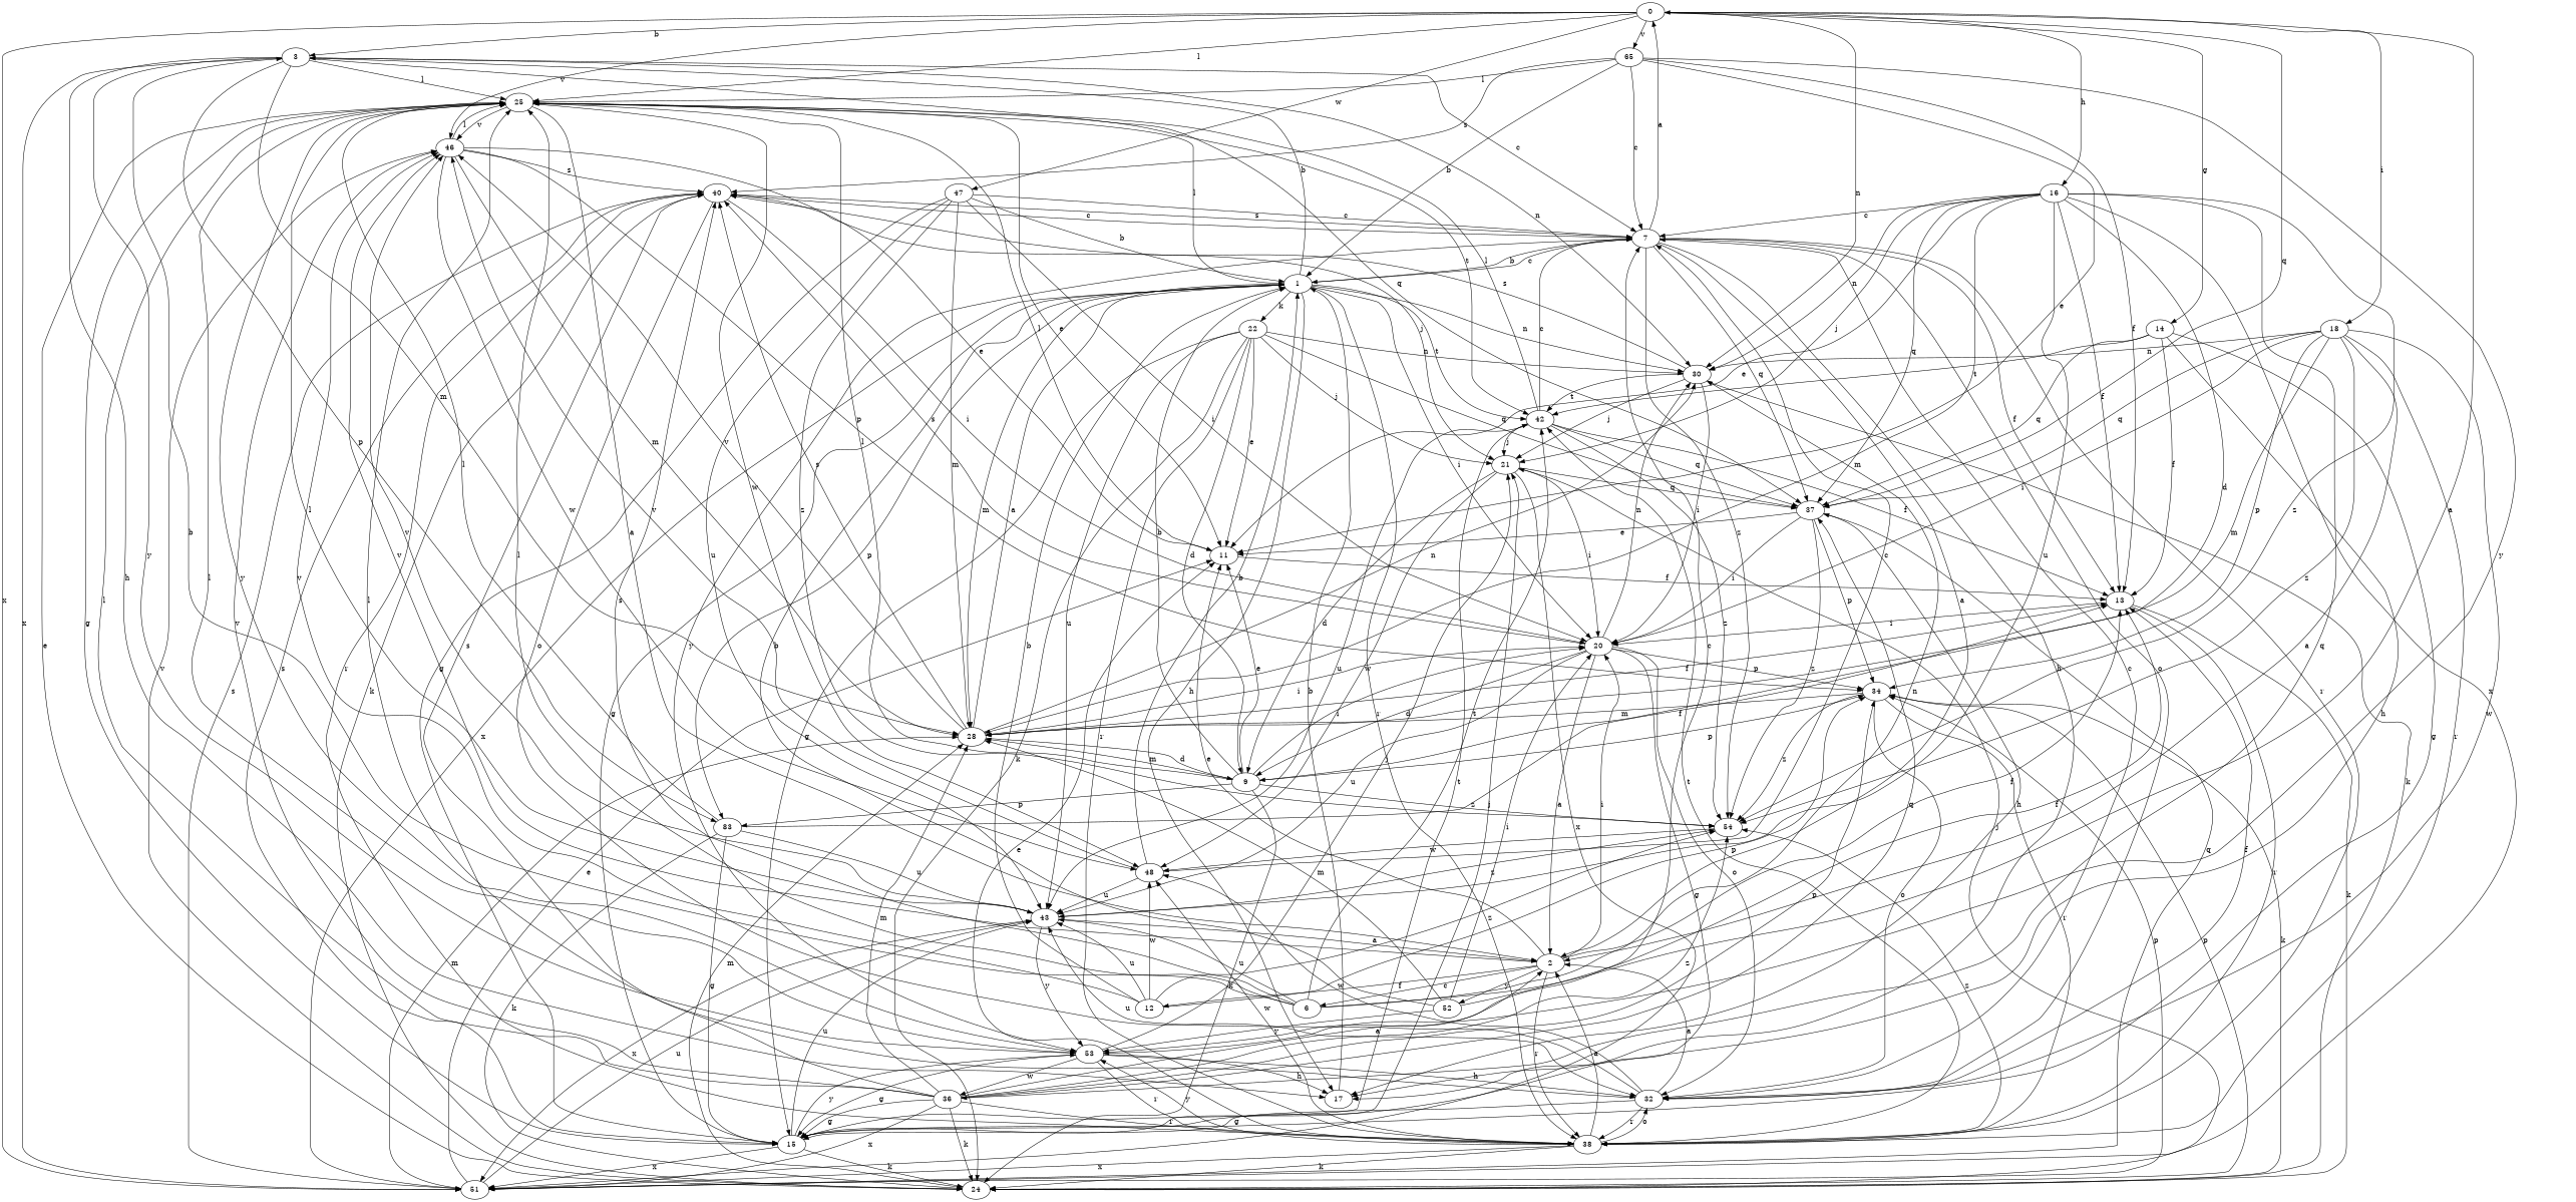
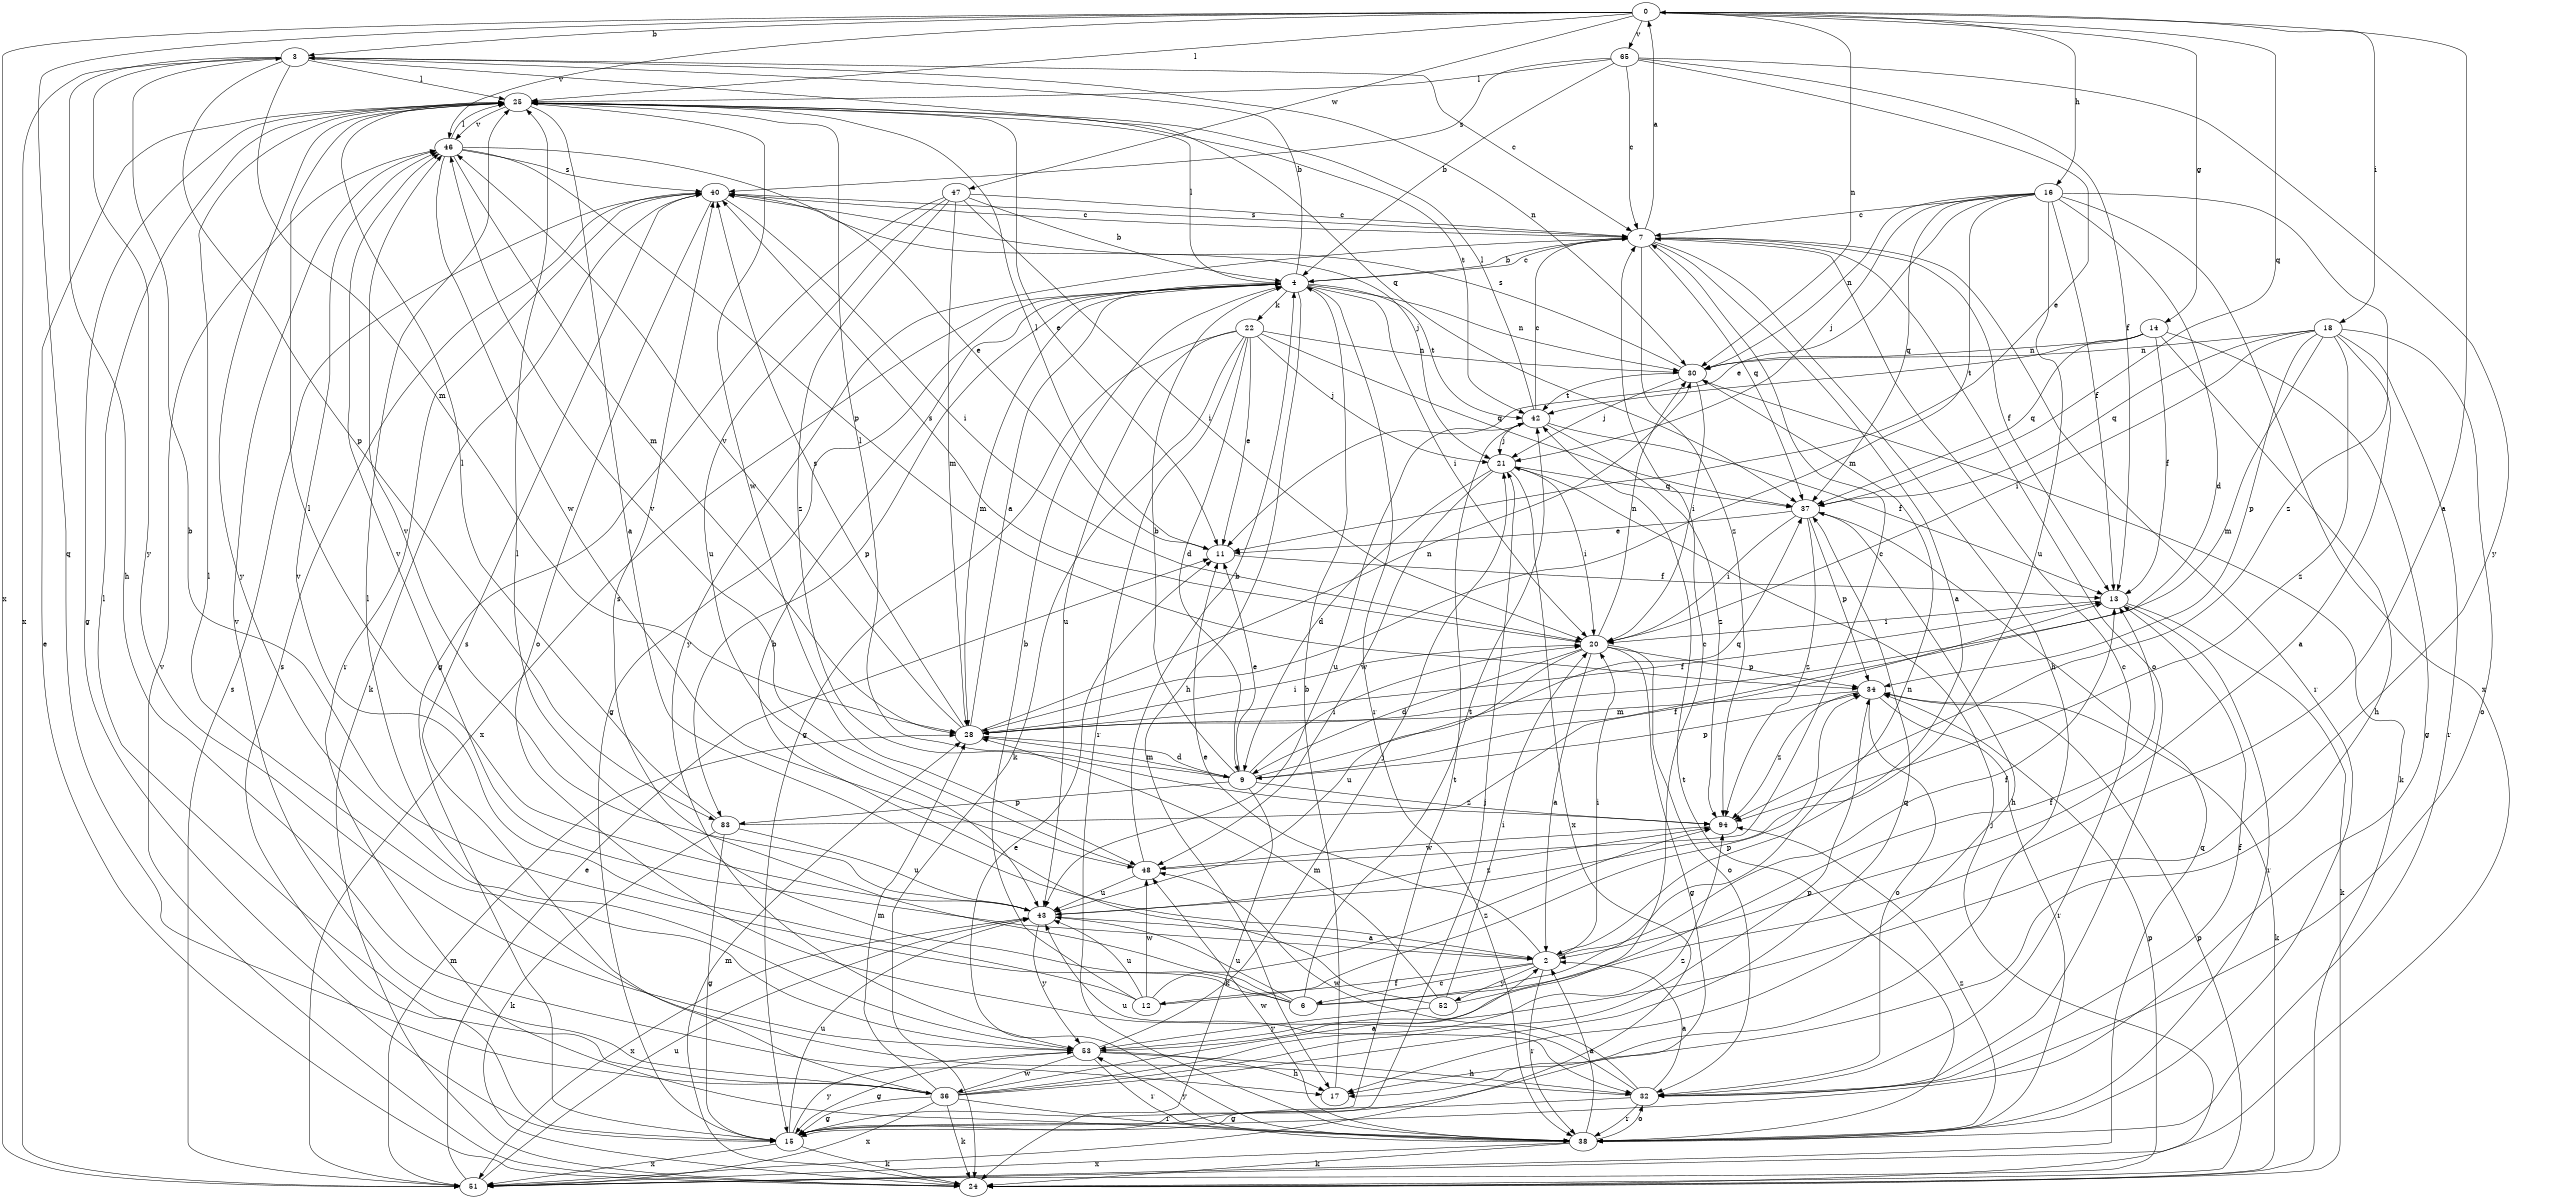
  strict digraph {
    0
    3
    14
    16
    18
    25
    30
    36
    37
    n10 [label=65]
    46
    47
    51
    7
    17
    28
    n17 [label=83]
    53
    13
    15
    42
    11
    43
-   54
+   54 [label=94]
    9
    21
    2
    20
    38
    32
    34
    48
    40
    24
-   4 [label=1]
+   4
    6
    12
    52
    22
    0 -> 3 [label=b]
    0 -> 14 [label=g]
    0 -> 16 [label=h]
    0 -> 18 [label=i]
    0 -> 25 [label=l]
    0 -> 30 [label=n]
-   16 -> 36 [label=q]
+   0 -> 36 [label=q]
    0 -> 37 [label=q]
    0 -> n10 [label=v]
    0 -> 46 [label=v]
    0 -> 47 [label=w]
    0 -> 51 [label=x]
    3 -> 25 [label=l]
    3 -> 30 [label=n]
    3 -> 37 [label=q]
    3 -> 51 [label=x]
    3 -> 7 [label=c]
    3 -> 17 [label=h]
    3 -> 28 [label=m]
    3 -> n17 [label=p]
    3 -> 53 [label=y]
+   14 -> 30 [label=n]
    14 -> 37 [label=q]
    14 -> 17 [label=h]
    14 -> 13 [label=f]
    14 -> 15 [label=g]
    14 -> 42 [label=t]
    16 -> 30 [label=n]
    16 -> 37 [label=q]
    16 -> 51 [label=x]
    16 -> 7 [label=c]
    16 -> 28 [label=m]
    16 -> 13 [label=f]
    16 -> 11 [label=e]
    16 -> 43 [label=u]
    16 -> 54 [label=z]
    16 -> 9 [label=d]
    16 -> 21 [label=j]
    18 -> 30 [label=n]
    18 -> 37 [label=q]
    18 -> 28 [label=m]
    18 -> 54 [label=z]
    18 -> 2 [label=a]
    18 -> 20 [label=i]
    18 -> 38 [label=r]
-   18 -> 32 [label=w]
+   18 -> 32 [label=o]
    18 -> 34 [label=p]
    25 -> 46 [label=v]
    25 -> 53 [label=y]
    25 -> 15 [label=g]
    25 -> 42 [label=t]
    25 -> 11 [label=e]
    25 -> 2 [label=a]
    25 -> 48 [label=w]
    30 -> 42 [label=t]
    30 -> 21 [label=j]
    30 -> 20 [label=i]
    30 -> 40 [label=s]
    30 -> 24 [label=k]
    36 -> 25 [label=l]
    36 -> 37 [label=q]
    36 -> 46 [label=v]
    36 -> 51 [label=x]
    36 -> 28 [label=m]
    36 -> 15 [label=g]
    36 -> 54 [label=z]
    36 -> 2 [label=a]
    36 -> 38 [label=r]
    36 -> 34 [label=p]
    36 -> 40 [label=s]
    36 -> 24 [label=k]
    37 -> 17 [label=h]
    37 -> 11 [label=e]
    37 -> 54 [label=z]
    37 -> 20 [label=i]
    37 -> 34 [label=p]
    n10 -> 25 [label=l]
    n10 -> 7 [label=c]
    n10 -> 53 [label=y]
    n10 -> 13 [label=f]
    n10 -> 11 [label=e]
    n10 -> 40 [label=s]
    n10 -> 4 [label=b]
    46 -> 25 [label=l]
    46 -> 28 [label=m]
    46 -> 11 [label=e]
    46 -> 34 [label=p]
    46 -> 48 [label=w]
    46 -> 40 [label=s]
    47 -> 7 [label=c]
    47 -> 28 [label=m]
    47 -> 15 [label=g]
    47 -> 43 [label=u]
    47 -> 54 [label=z]
    47 -> 20 [label=i]
    47 -> 4 [label=b]
    51 -> 37 [label=q]
    51 -> 28 [label=m]
    51 -> 11 [label=e]
    51 -> 43 [label=u]
    51 -> 34 [label=p]
    51 -> 40 [label=s]
    7 -> 0 [label=a]
    7 -> 37 [label=q]
    7 -> 17 [label=h]
    7 -> 53 [label=y]
    7 -> 13 [label=f]
    7 -> 54 [label=z]
    7 -> 2 [label=a]
    7 -> 38 [label=r]
    7 -> 32 [label=o]
    7 -> 40 [label=s]
    7 -> 4 [label=b]
    17 -> 4 [label=b]
    28 -> 30 [label=n]
    28 -> 46 [label=v]
    28 -> 13 [label=f]
    28 -> 9 [label=d]
    28 -> 20 [label=i]
    28 -> 40 [label=s]
    28 -> 4 [label=a]
    n17 -> 25 [label=l]
    n17 -> 13 [label=f]
    n17 -> 15 [label=g]
    n17 -> 43 [label=u]
    n17 -> 24 [label=k]
    53 -> 25 [label=l]
    53 -> 36 [label=w]
    53 -> 7 [label=c]
    53 -> 17 [label=h]
    53 -> 15 [label=g]
    53 -> 21 [label=j]
    53 -> 38 [label=r]
    53 -> 32 [label=h]
    13 -> 20 [label=i]
    13 -> 38 [label=r]
    13 -> 24 [label=k]
    15 -> 51 [label=x]
    15 -> 53 [label=y]
    15 -> 42 [label=t]
    15 -> 43 [label=u]
    15 -> 21 [label=j]
    15 -> 40 [label=s]
    15 -> 24 [label=k]
    42 -> 25 [label=l]
-   42 -> 37 [label=q]
+   9 -> 37 [label=q]
    42 -> 7 [label=c]
    42 -> 13 [label=f]
    42 -> 43 [label=u]
    42 -> 54 [label=z]
    42 -> 21 [label=j]
    11 -> 25 [label=l]
    11 -> 13 [label=f]
    43 -> 25 [label=l]
    43 -> 46 [label=v]
    43 -> 51 [label=x]
    43 -> 53 [label=y]
    43 -> 54 [label=z]
    43 -> 2 [label=a]
    54 -> 48 [label=w]
    9 -> 25 [label=l]
    9 -> 28 [label=m]
    9 -> n17 [label=p]
    9 -> 11 [label=e]
    9 -> 54 [label=z]
    9 -> 20 [label=i]
    9 -> 34 [label=p]
    9 -> 24 [label=k]
    9 -> 4 [label=b]
    21 -> 37 [label=q]
    21 -> 51 [label=x]
    21 -> 9 [label=d]
    21 -> 20 [label=i]
    21 -> 48 [label=w]
    2 -> 46 [label=v]
    2 -> 13 [label=f]
    2 -> 11 [label=e]
    2 -> 20 [label=i]
    2 -> 38 [label=r]
    2 -> 6 [label=c]
    2 -> 12 [label=f]
    2 -> 52 [label=y]
    20 -> 30 [label=n]
    20 -> 15 [label=g]
    20 -> 43 [label=u]
    20 -> 9 [label=d]
    20 -> 2 [label=a]
    20 -> 32 [label=o]
    20 -> 34 [label=p]
    20 -> 40 [label=s]
    38 -> 51 [label=x]
    38 -> 53 [label=y]
    38 -> 42 [label=t]
    38 -> 11 [label=e]
    38 -> 54 [label=z]
    38 -> 2 [label=a]
    38 -> 32 [label=o]
    38 -> 48 [label=w]
    38 -> 24 [label=k]
    32 -> 25 [label=l]
    32 -> 7 [label=c]
    32 -> 13 [label=f]
    32 -> 15 [label=g]
    32 -> 43 [label=u]
    32 -> 2 [label=a]
    32 -> 38 [label=r]
    32 -> 48 [label=w]
    34 -> 28 [label=m]
    34 -> 54 [label=z]
    34 -> 38 [label=r]
    34 -> 32 [label=o]
    34 -> 24 [label=k]
    48 -> 46 [label=v]
    48 -> 7 [label=c]
    48 -> 43 [label=u]
    48 -> 4 [label=b]
    40 -> 7 [label=c]
    40 -> 21 [label=j]
    40 -> 20 [label=i]
    40 -> 38 [label=r]
    40 -> 32 [label=o]
    40 -> 24 [label=k]
    24 -> 25 [label=e]
    24 -> 46 [label=v]
    24 -> 28 [label=m]
    24 -> 21 [label=j]
    24 -> 34 [label=p]
    4 -> 3 [label=b]
    4 -> 25 [label=l]
    4 -> 30 [label=n]
    4 -> 51 [label=x]
    4 -> 7 [label=c]
    4 -> 17 [label=h]
    4 -> 28 [label=m]
    4 -> n17 [label=p]
    4 -> 15 [label=g]
    4 -> 42 [label=t]
    4 -> 20 [label=i]
    4 -> 38 [label=r]
    4 -> 22 [label=k]
    6 -> 0 [label=a]
    6 -> 3 [label=b]
    6 -> 25 [label=l]
    6 -> 30 [label=n]
    6 -> 42 [label=t]
    6 -> 43 [label=u]
    6 -> 40 [label=s]
    12 -> 46 [label=v]
    12 -> 43 [label=u]
    12 -> 54 [label=z]
    12 -> 34 [label=p]
    12 -> 48 [label=w]
    12 -> 4 [label=b]
    52 -> 28 [label=m]
    52 -> 53 [label=y]
    52 -> 13 [label=f]
    52 -> 20 [label=i]
    52 -> 4 [label=b]
    22 -> 30 [label=n]
    22 -> 37 [label=q]
    22 -> 15 [label=g]
    22 -> 11 [label=e]
    22 -> 43 [label=u]
    22 -> 9 [label=d]
    22 -> 21 [label=j]
    22 -> 38 [label=r]
    22 -> 24 [label=k]
  }
